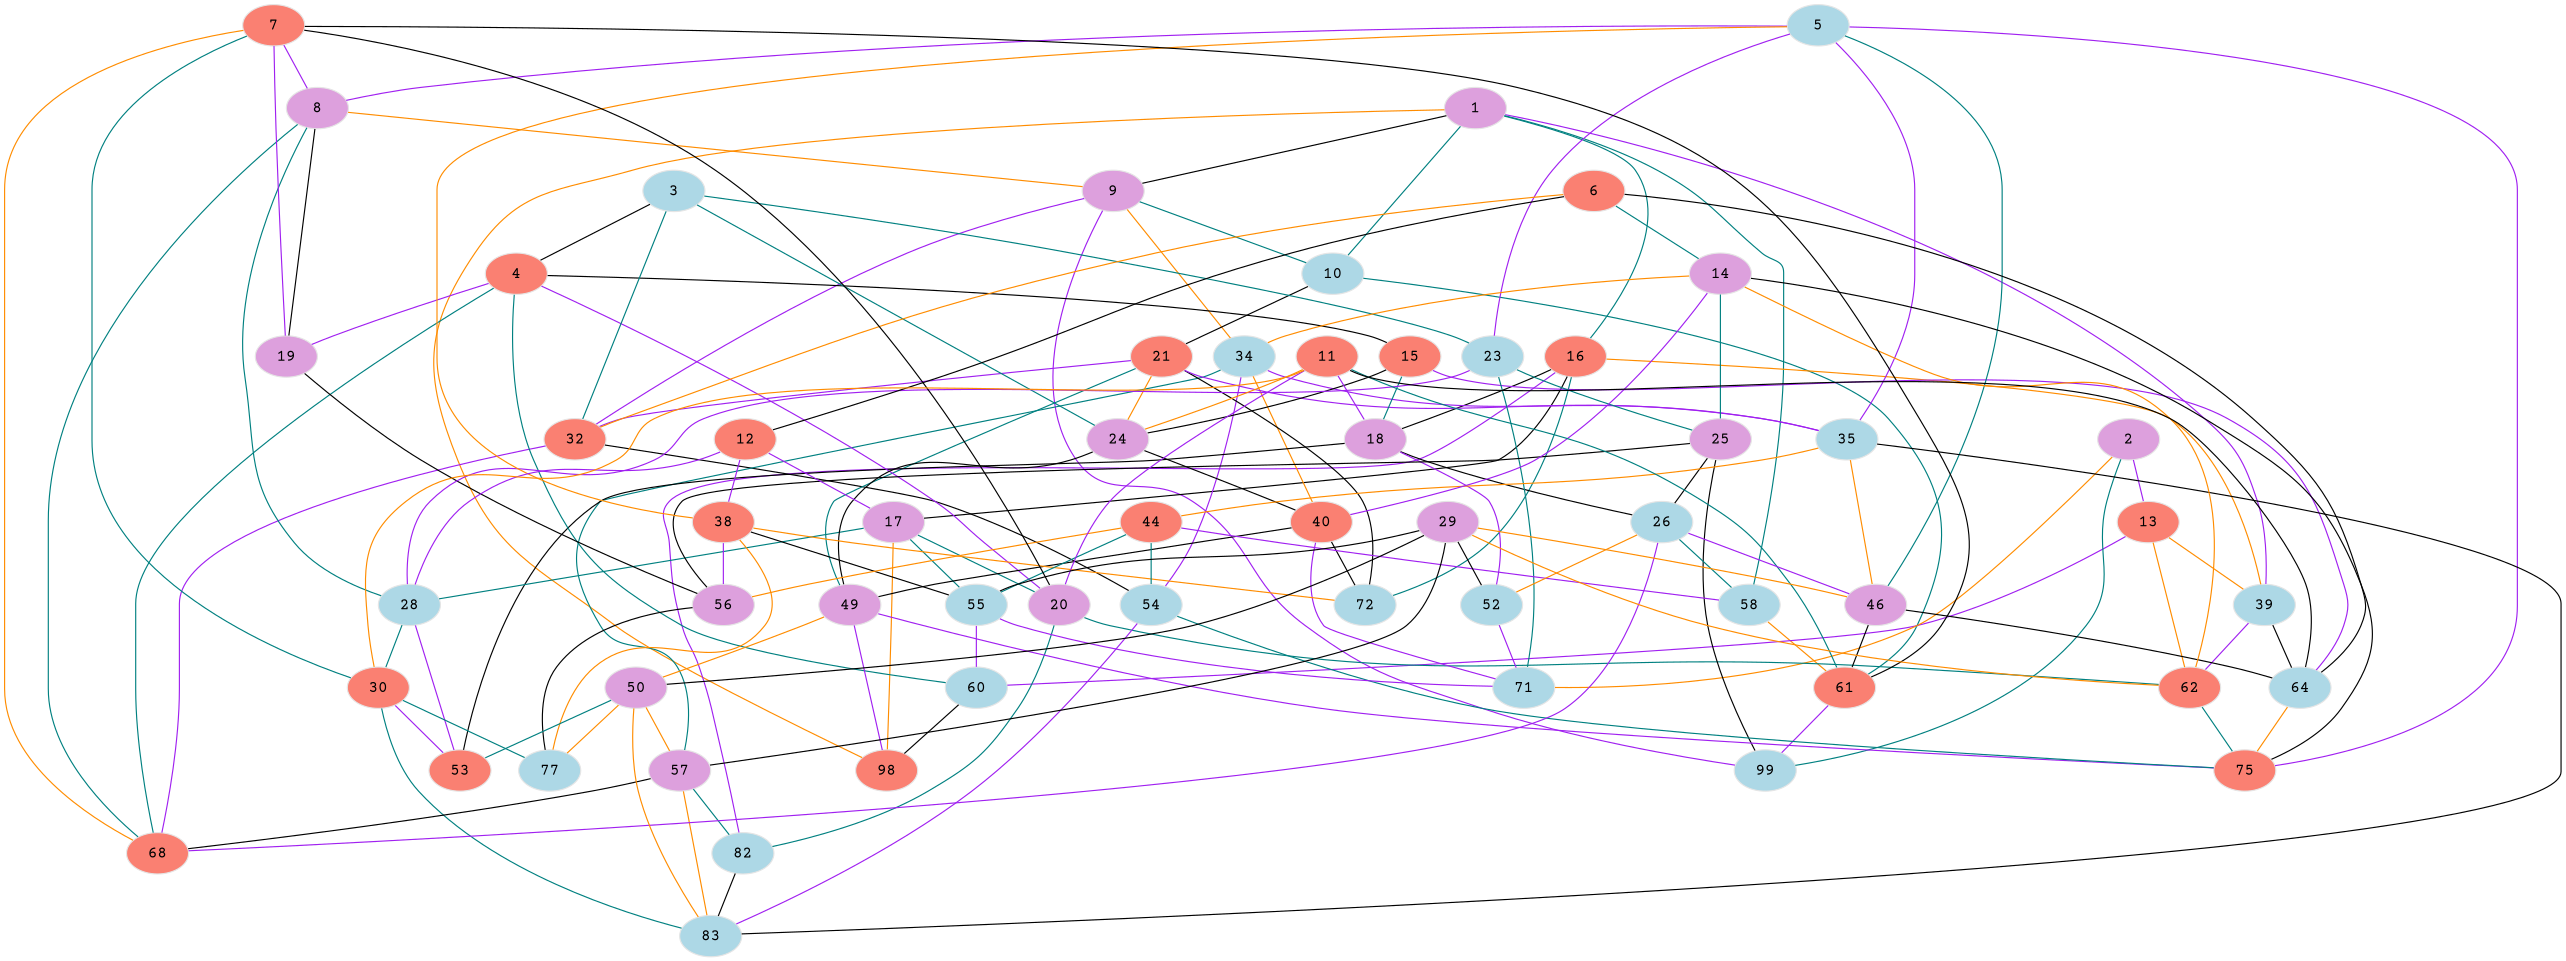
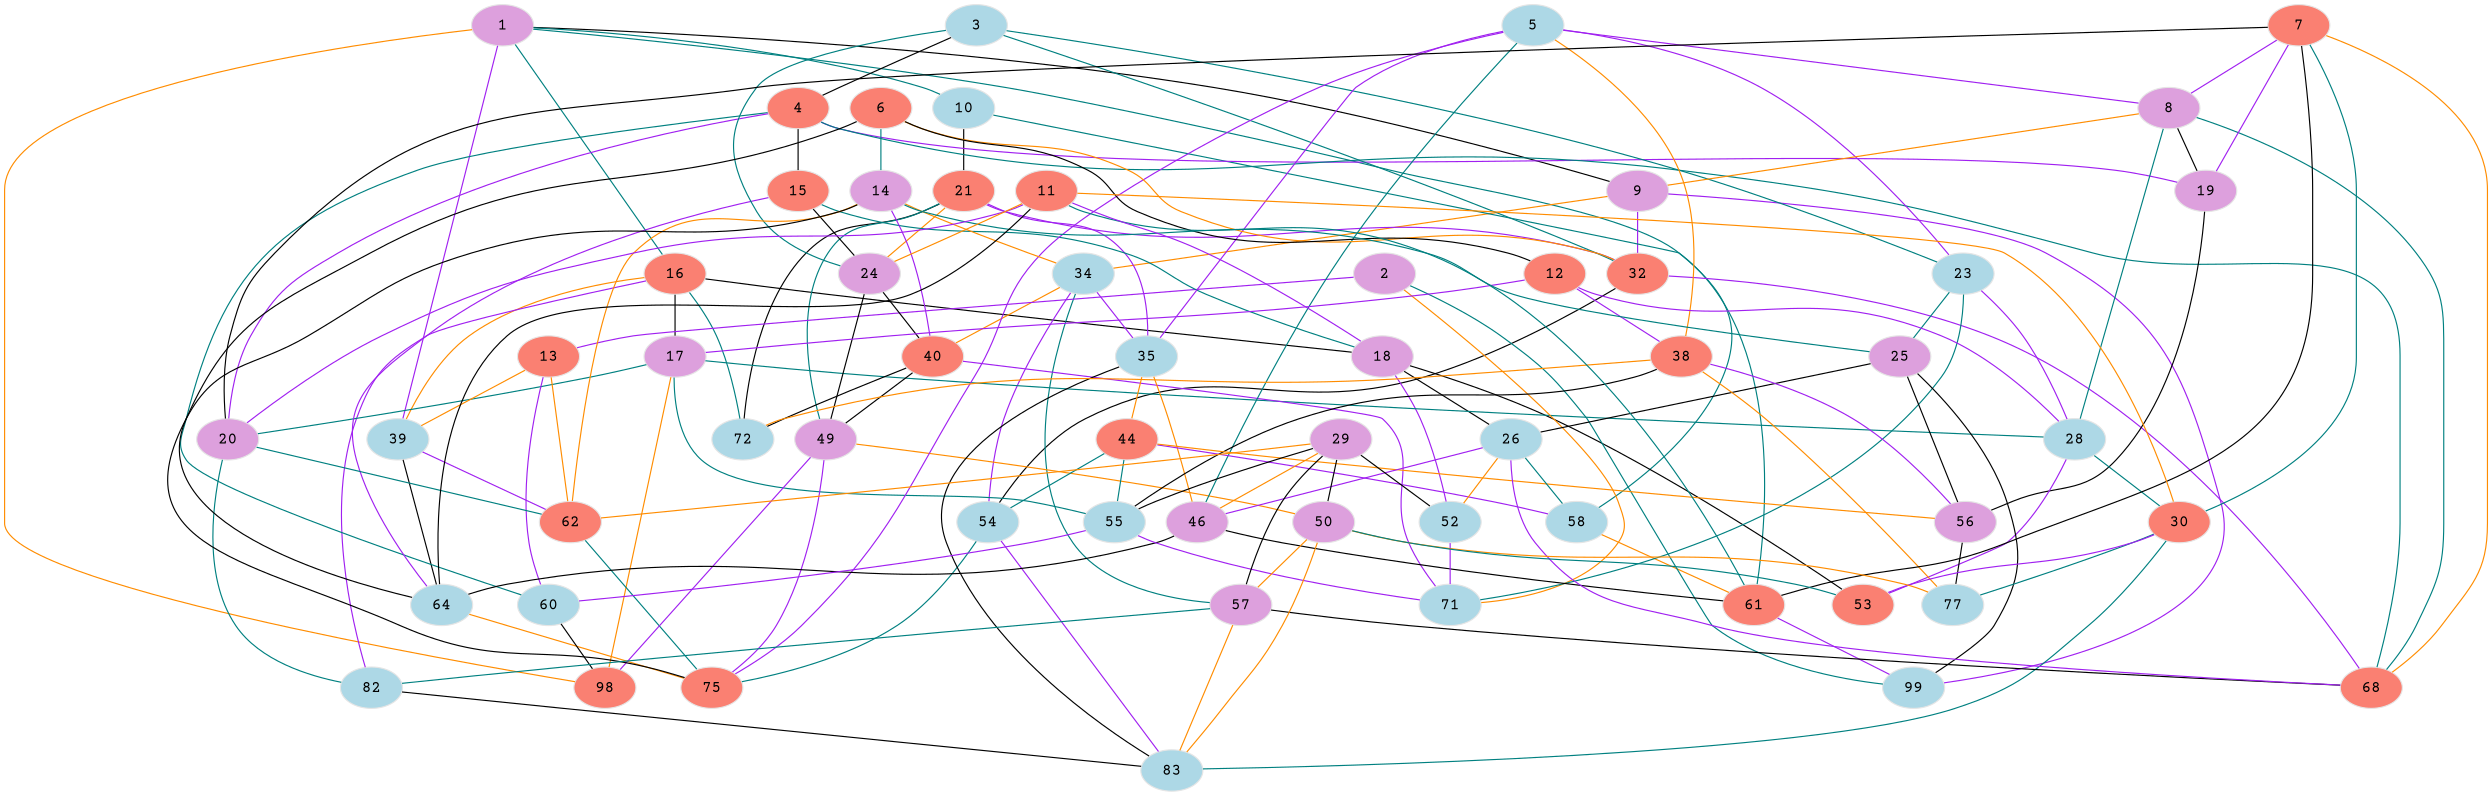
  graph {
    fontname="Courier Prime"
    node [color=gray90 fillcolor=lightblue fontname="Courier Prime" style=filled]
    edge [color=purple fontname="Courier Prime"]
    1 [fillcolor=plum super="+43"]
    9 [fillcolor=plum super="+27"]
    10
    16 [fillcolor=salmon super="+69"]
    39 [super="+70"]
    58
    98 [fillcolor=salmon]
    99
    32 [fillcolor=salmon super="+37"]
    34 [super="+92"]
    61 [fillcolor=salmon super="+88"]
    21 [fillcolor=salmon super="+65"]
    18 [fillcolor=plum super="+66"]
    17 [fillcolor=plum super="+63"]
    72
    82
    64 [super="+78"]
    62 [fillcolor=salmon super="+94"]
    13 [fillcolor=salmon super="+85"]
    60
    2 [fillcolor=plum]
    71 [super="+100"]
    4 [fillcolor=salmon super="+22"]
    15 [fillcolor=salmon]
    19 [fillcolor=plum]
    20 [fillcolor=plum super="+89"]
    68 [fillcolor=salmon super="+86"]
    3
    23 [super="+81"]
    24 [fillcolor=plum super="+31"]
    28 [super="+47"]
    25 [fillcolor=plum super="+73"]
    40 [fillcolor=salmon super="+84"]
    49 [fillcolor=plum super="+74"]
    54 [super="+67"]
    56 [fillcolor=plum super="+97"]
    5 [super="+51"]
    8 [fillcolor=plum super="+48"]
    35 [super="+79"]
    38 [fillcolor=salmon super="+45"]
    46 [fillcolor=plum super="+95"]
    75 [fillcolor=salmon super="+91"]
    83 [super="+96"]
    44 [fillcolor=salmon super="+90"]
    55 [super="+93"]
    77
    6 [fillcolor=salmon]
    12 [fillcolor=salmon]
    14 [fillcolor=plum super="+42"]
    7 [fillcolor=salmon super="+36"]
    30 [fillcolor=salmon super="+80"]
    53 [fillcolor=salmon]
    57 [fillcolor=plum super="+76"]
    11 [fillcolor=salmon super="+59"]
    26 [super="+33"]
    52
    50 [fillcolor=plum super="+87"]
    29 [fillcolor=plum super="+41"]
    1 -- 9 [color=black]
    1 -- 10 [color=teal]
    1 -- 16 [color=teal]
    1 -- 39
    1 -- 58 [color=teal]
    1 -- 98 [color=darkorange]
-   9 -- 10 [color=teal]
    9 -- 99
    9 -- 32
    9 -- 34 [color=darkorange]
    10 -- 61 [color=teal]
    10 -- 21 [color=black]
    16 -- 39 [color=darkorange]
    16 -- 18 [color=black]
    16 -- 17 [color=black]
    16 -- 72 [color=teal]
    16 -- 82
    39 -- 64 [color=black]
    39 -- 62
    58 -- 61 [color=darkorange]
    32 -- 68
    32 -- 54 [color=black]
    34 -- 40 [color=darkorange]
    34 -- 54
    34 -- 35
    34 -- 57 [color=teal]
    61 -- 99
    21 -- 32
    21 -- 72 [color=black]
    21 -- 24 [color=darkorange]
    21 -- 49 [color=teal]
    21 -- 35
    18 -- 53 [color=black]
    18 -- 26 [color=black]
    18 -- 52
    17 -- 98 [color=darkorange]
    17 -- 20 [color=teal]
    17 -- 28 [color=teal]
    17 -- 55 [color=teal]
    82 -- 83 [color=black]
    64 -- 75 [color=darkorange]
    62 -- 75 [color=teal]
    13 -- 39 [color=darkorange weight=2]
    13 -- 62 [color=darkorange]
    13 -- 60
    60 -- 98 [color=black]
    2 -- 99 [color=teal]
    2 -- 13 [weight=2]
    2 -- 71 [color=darkorange]
    4 -- 60 [color=teal]
    4 -- 15 [color=black]
    4 -- 19
    4 -- 20
    4 -- 68 [color=teal]
    15 -- 18 [color=teal]
    15 -- 64
    15 -- 24 [color=black]
    19 -- 56 [color=black]
    20 -- 82 [color=teal]
    20 -- 62 [color=teal]
    3 -- 32 [color=teal]
    3 -- 4 [color=black]
    3 -- 23 [color=teal]
    3 -- 24 [color=teal]
    23 -- 71 [color=teal weight=2]
    23 -- 28
    23 -- 25 [color=teal]
    24 -- 40 [color=black]
    24 -- 49 [color=black]
    28 -- 30 [color=teal]
    28 -- 53
    25 -- 99 [color=black]
    25 -- 56 [color=black weight=2]
    25 -- 26 [color=black]
    40 -- 72 [color=black]
    40 -- 71
    40 -- 49 [color=black]
    49 -- 98
    49 -- 75
    49 -- 50 [color=darkorange]
    54 -- 75 [color=teal]
    54 -- 83
    56 -- 77 [color=black]
    5 -- 23
    5 -- 8
    5 -- 35
    5 -- 38 [color=darkorange]
    5 -- 46 [color=teal]
    5 -- 75
    8 -- 9 [color=darkorange]
    8 -- 19 [color=black]
    8 -- 68 [color=teal]
    8 -- 28 [color=teal]
    35 -- 46 [color=darkorange]
    35 -- 83 [color=black]
    35 -- 44 [color=darkorange]
    38 -- 72 [color=darkorange]
    38 -- 56
    38 -- 55 [color=black]
    38 -- 77 [color=darkorange]
    46 -- 61 [color=black]
    46 -- 64 [color=black]
    44 -- 58
    44 -- 54 [color=teal weight=2]
    44 -- 56 [color=darkorange]
    44 -- 55 [color=teal]
    55 -- 60
    55 -- 71
    6 -- 32 [color=darkorange]
    6 -- 64 [color=black]
    6 -- 12 [color=black]
    6 -- 14 [color=teal]
    12 -- 17
    12 -- 28
    12 -- 38
    14 -- 34 [color=darkorange]
    14 -- 62 [color=darkorange]
    14 -- 25 [color=teal]
    14 -- 40
    14 -- 75 [color=black]
    7 -- 61 [color=black]
    7 -- 19
    7 -- 20 [color=black]
    7 -- 68 [color=darkorange]
    7 -- 8
    7 -- 30 [color=teal]
    30 -- 83 [color=teal]
    30 -- 77 [color=teal]
    30 -- 53
    57 -- 82 [color=teal]
    57 -- 68 [color=black]
    57 -- 83 [color=darkorange]
    11 -- 61 [color=teal]
    11 -- 18
    11 -- 64 [color=black]
    11 -- 20
    11 -- 24 [color=darkorange]
    11 -- 30 [color=darkorange]
    26 -- 58 [color=teal]
    26 -- 68
    26 -- 46
    26 -- 52 [color=darkorange]
    52 -- 71
    50 -- 83 [color=darkorange]
    50 -- 77 [color=darkorange]
    50 -- 53 [color=teal]
    50 -- 57 [color=darkorange]
    29 -- 62 [color=darkorange]
    29 -- 46 [color=darkorange]
    29 -- 55 [color=black]
    29 -- 57 [color=black]
    29 -- 52 [color=black]
    29 -- 50 [color=black]
  }
